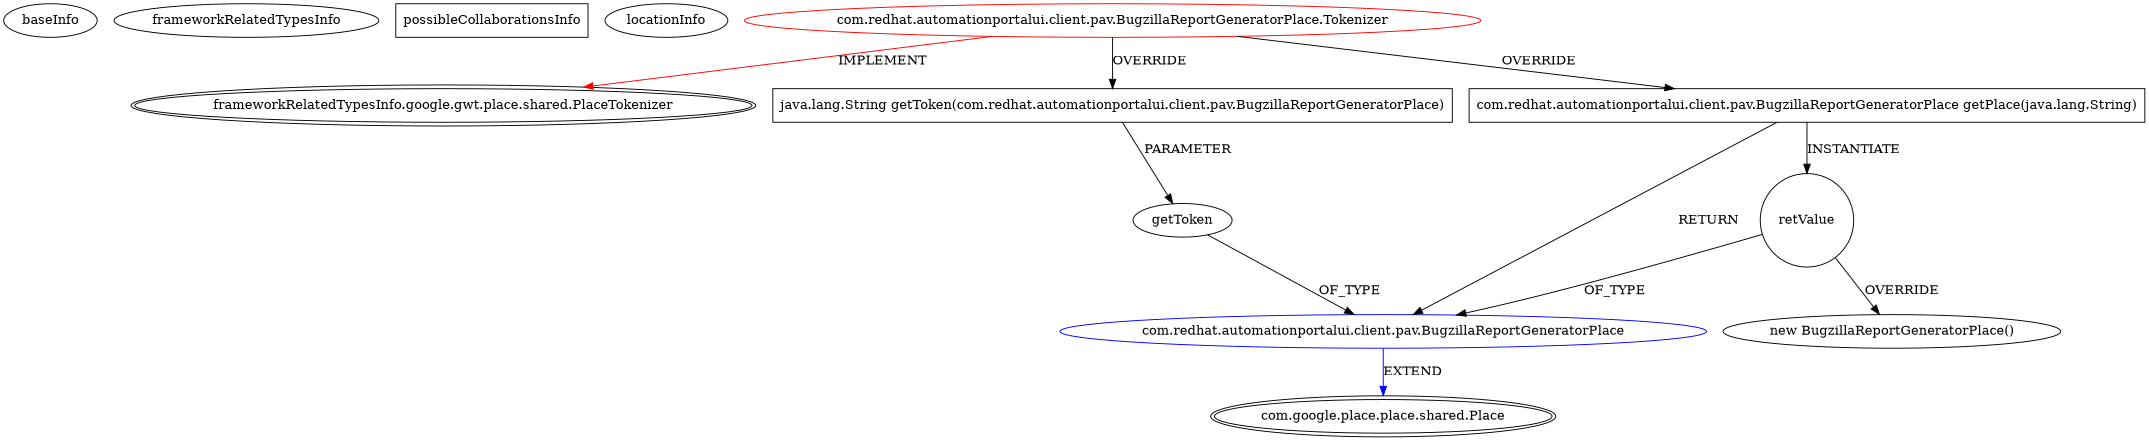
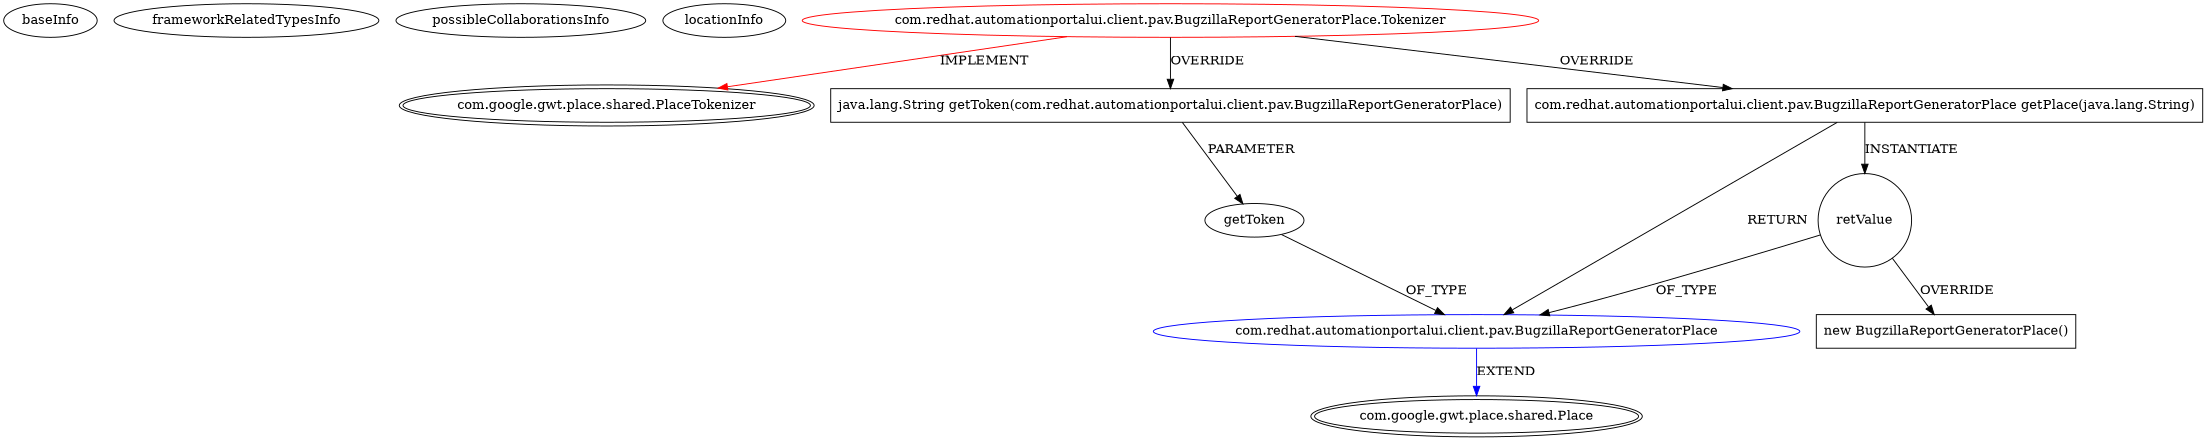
  digraph {
    node [isFrameworkType=false]
    baseInfo [category=extension_graph graphId=3742 isAnonymous=false possibleRelation=true isFrameworkType=""]
    frameworkRelatedTypesInfo [0="com.google.gwt.place.shared.PlaceTokenizer" isFrameworkType=""]
-   possibleCollaborationsInfo [0="3742~OVERRIDING_METHOD_DECLARATION-INSTANTIATION-OVERRIDING_METHOD_DECLARATION-RETURN_TYPE-OVERRIDING_METHOD_DECLARATION-PARAMETER_DECLARATION-~com.google.gwt.place.shared.PlaceTokenizer ~com.google.gwt.place.shared.Place ~false~false" shape=box isFrameworkType=""]
+   possibleCollaborationsInfo [0="3742~OVERRIDING_METHOD_DECLARATION-INSTANTIATION-OVERRIDING_METHOD_DECLARATION-RETURN_TYPE-OVERRIDING_METHOD_DECLARATION-PARAMETER_DECLARATION-~com.google.gwt.place.shared.PlaceTokenizer ~com.google.gwt.place.shared.Place ~false~false" isFrameworkType=""]
    locationInfo [contextSignature=Tokenizer filePath="/mcasperson-Automation-Portal-UI/Automation-Portal-UI-master/src/com/redhat/automationportalui/client/pav/BugzillaReportGeneratorPlace.java" graphId=3742 projectName="mcasperson-Automation-Portal-UI" isFrameworkType=""]
    n5 [color=red label="com.redhat.automationportalui.client.pav.BugzillaReportGeneratorPlace.Tokenizer" vertexType=ROOT_CLIENT_CLASS_DECLARATION]
-   n6 [isFrameworkType=true label="frameworkRelatedTypesInfo.google.gwt.place.shared.PlaceTokenizer" peripheries=2 vertexType=FRAMEWORK_INTERFACE_TYPE]
+   n6 [isFrameworkType=true label="com.google.gwt.place.shared.PlaceTokenizer" peripheries=2 vertexType=FRAMEWORK_INTERFACE_TYPE]
    n7 [label="java.lang.String getToken(com.redhat.automationportalui.client.pav.BugzillaReportGeneratorPlace)" shape=box vertexType=OVERRIDING_METHOD_DECLARATION]
    n8 [label="com.redhat.automationportalui.client.pav.BugzillaReportGeneratorPlace getPlace(java.lang.String)" shape=box vertexType=OVERRIDING_METHOD_DECLARATION]
    n9 [label=getToken vertexType=PARAMETER_DECLARATION]
    n10 [color=blue label="com.redhat.automationportalui.client.pav.BugzillaReportGeneratorPlace" vertexType=REFERENCE_CLIENT_CLASS_DECLARATION]
    n11 [label=retValue shape=circle vertexType=VARIABLE_EXPRESION]
-   n12 [isFrameworkType=true label="com.google.place.place.shared.Place" peripheries=2 vertexType=FRAMEWORK_CLASS_TYPE]
-   n13 [label="new BugzillaReportGeneratorPlace()" vertexType=CONSTRUCTOR_CALL]
+   n12 [isFrameworkType=true label="com.google.gwt.place.shared.Place" peripheries=2 vertexType=FRAMEWORK_CLASS_TYPE]
+   n13 [label="new BugzillaReportGeneratorPlace()" vertexType=CONSTRUCTOR_CALL shape=box]
    n5 -> n6 [color=red label=IMPLEMENT]
    n5 -> n7 [label=OVERRIDE]
    n5 -> n8 [label=OVERRIDE]
    n7 -> n9 [label=PARAMETER]
    n8 -> n10 [label=RETURN]
    n8 -> n11 [label=INSTANTIATE]
    n9 -> n10 [label=OF_TYPE]
    n10 -> n12 [color=blue label=EXTEND]
    n11 -> n10 [label=OF_TYPE]
    n11 -> n13 [label=OVERRIDE]
  }
